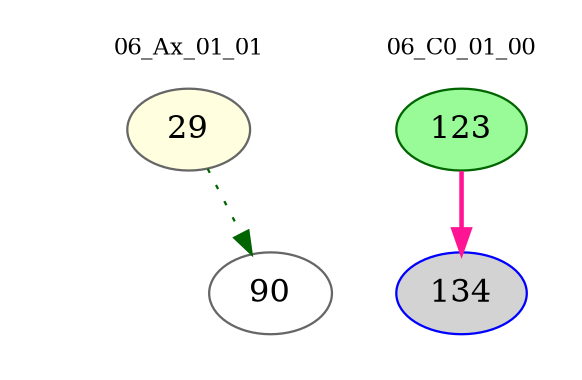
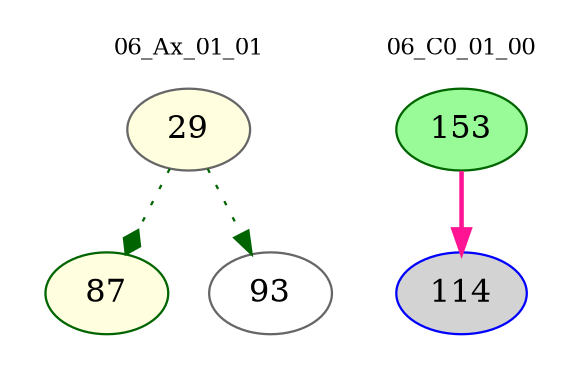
  digraph {
    node [color=gray40 fillcolor=lightyellow style=filled]
    edge [arrowhead=normal color=darkgreen style=dotted]
    n1 [label=29]
-   n3 [fillcolor=white label=90]
-   n4 [color=darkgreen fillcolor=palegreen label=123]
-   n5 [color=blue fillcolor=lightgrey label=134]
+   n2 [color=darkgreen label=87]
+   n3 [fillcolor=white label=93]
+   n4 [color=darkgreen fillcolor=palegreen label=153]
+   n5 [color=blue fillcolor=lightgrey label=114]
    subgraph cluster_1 {
      color=white
      fontsize=10
      label="06_Ax_01_01"
      n1
+     n2
      n3
    }
    subgraph cluster_2 {
      color=white
      fontsize=10
      label="06_C0_01_00"
      n4
      n5
    }
+   n1 -> n2 [arrowhead=diamond]
    n1 -> n3
    n4 -> n5 [color=deeppink style=bold]
  }
